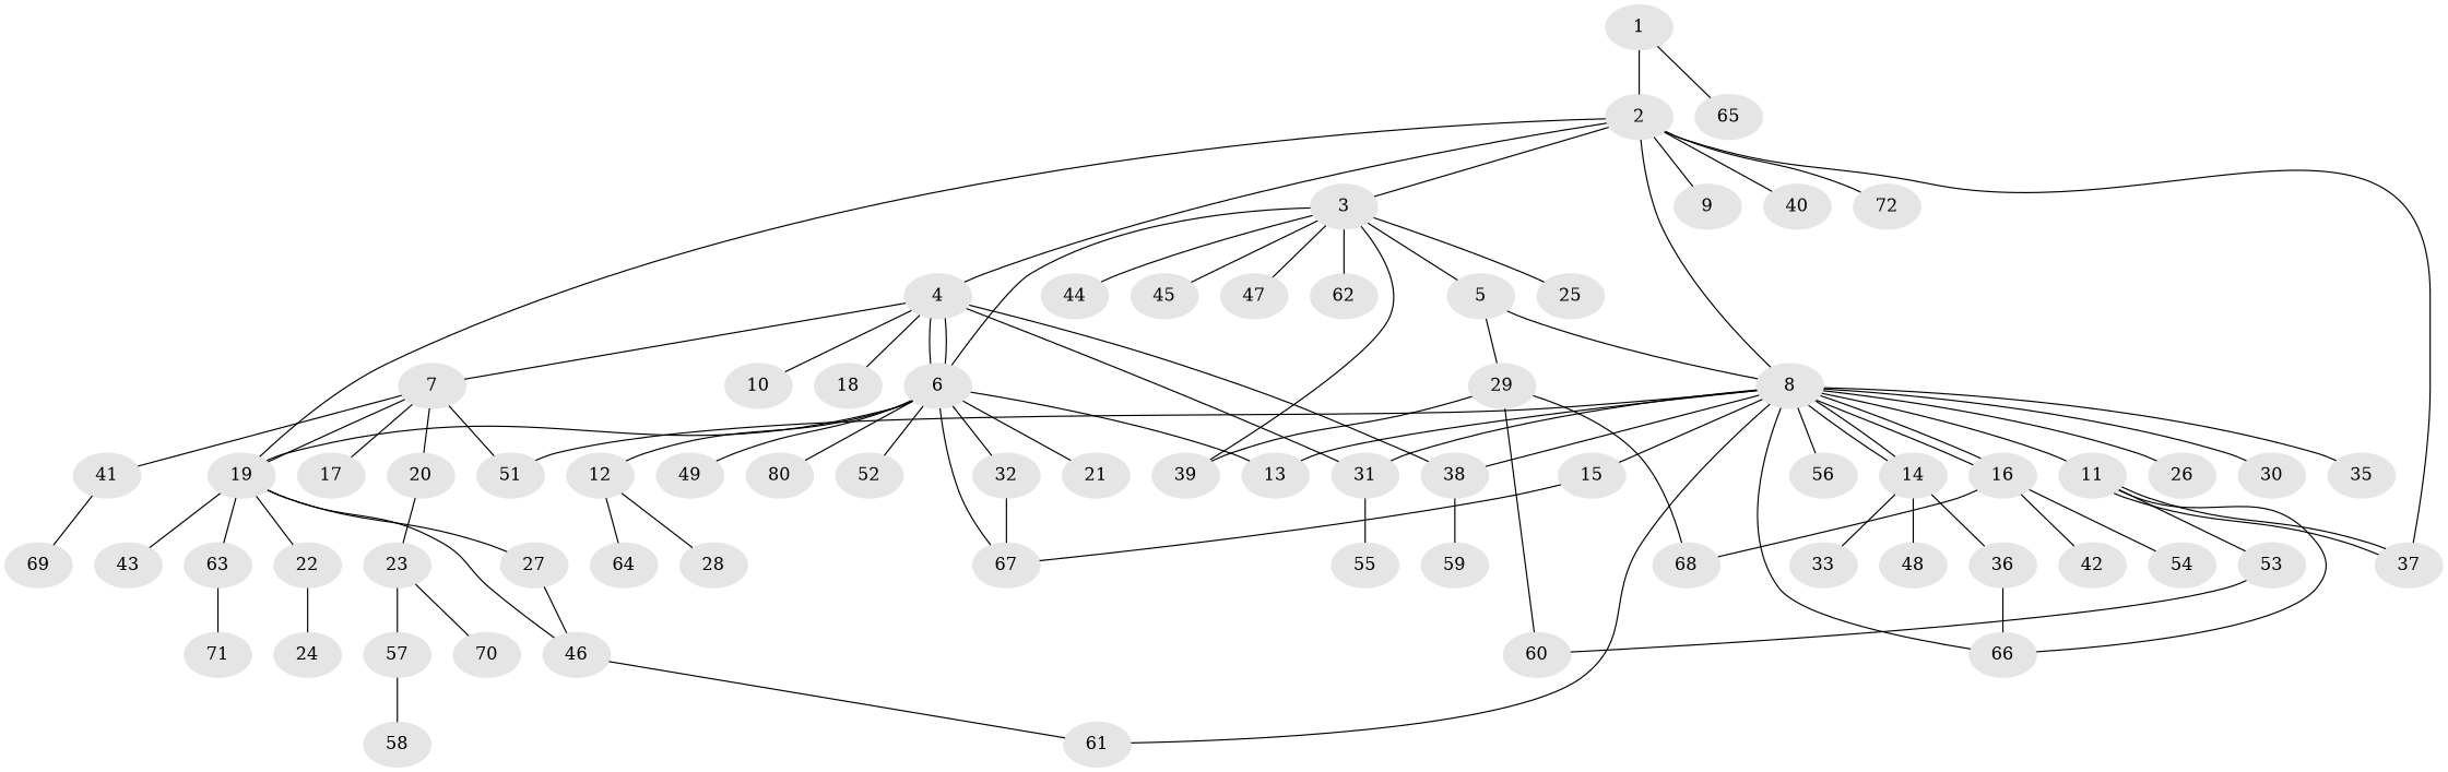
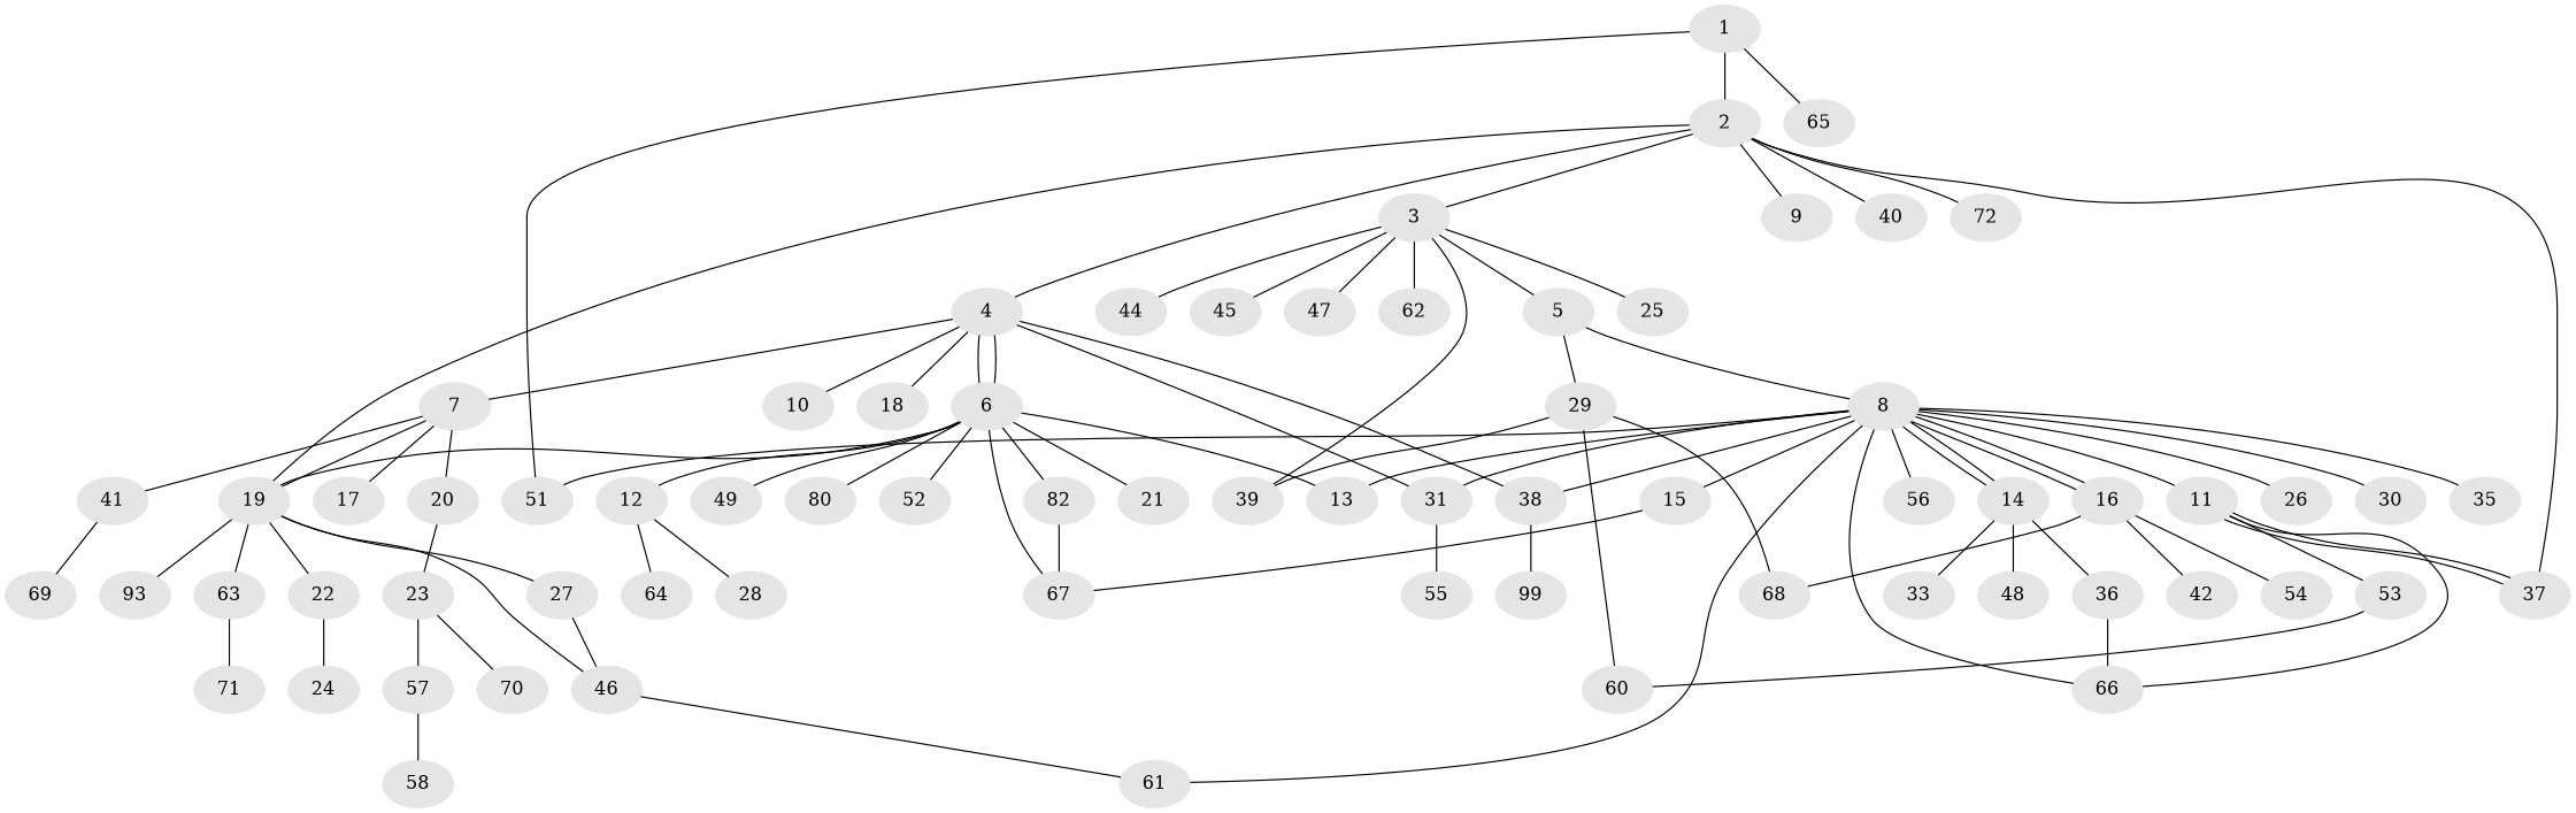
  graph {
    node [color=gray90 style=filled]
    1
    2
    51
    65
    3
    4
    8
    9
    19
    37
    40
    72
    5
    6
    25
    44
    45
    47
    62
    39
    7
    10
    18
    31
    38
    13
    11
    14
    15
    16
    26
    30
    35
    56
    61
    66
    22
    27
-   43
+   43 [label=93]
    46
    63
    29
    12
    21
-   32
+   32 [label=82]
    49
    n47 [label=80]
    52
    67
    68
    60
    17
    20
    41
    55
-   59
+   59 [label=99]
    28
    64
    23
    69
    53
    33
    36
    48
    42
    54
    24
    71
    57
    70
    58
    1 -- 2
-   7 -- 51
+   1 -- 51
    1 -- 65
    2 -- 3
    2 -- 4
-   2 -- 8
    2 -- 9
    2 -- 19
    2 -- 37
    2 -- 40
    2 -- 72
    3 -- 5
-   3 -- 6
    3 -- 25
    3 -- 44
    3 -- 45
    3 -- 47
    3 -- 62
    3 -- 39
    4 -- 6
    4 -- 6
    4 -- 7
    4 -- 10
    4 -- 18
    4 -- 31
    4 -- 38
    8 -- 51
    8 -- 31
    8 -- 38
    8 -- 13
    8 -- 11
    8 -- 14
    8 -- 14
    8 -- 15
    8 -- 16
    8 -- 16
    8 -- 26
    8 -- 30
    8 -- 35
    8 -- 56
    8 -- 61
    8 -- 66
    19 -- 22
    19 -- 27
    19 -- 43
    19 -- 46
    19 -- 63
    5 -- 8
    5 -- 29
    6 -- 19
    6 -- 13
    6 -- 12
    6 -- 21
    6 -- 32
    6 -- 49
    6 -- n47
    6 -- 52
    6 -- 67
    7 -- 19
    7 -- 17
    7 -- 20
    7 -- 41
    31 -- 55
    38 -- 59
    11 -- 37
    11 -- 37
    11 -- 66
    11 -- 53
    14 -- 33
    14 -- 36
    14 -- 48
    15 -- 67
    16 -- 68
    16 -- 42
    16 -- 54
    22 -- 24
    27 -- 46
    46 -- 61
    63 -- 71
    29 -- 39
    29 -- 68
    29 -- 60
    12 -- 28
    12 -- 64
    32 -- 67
    20 -- 23
    41 -- 69
    23 -- 57
    23 -- 70
    53 -- 60
    36 -- 66
    57 -- 58
  }
